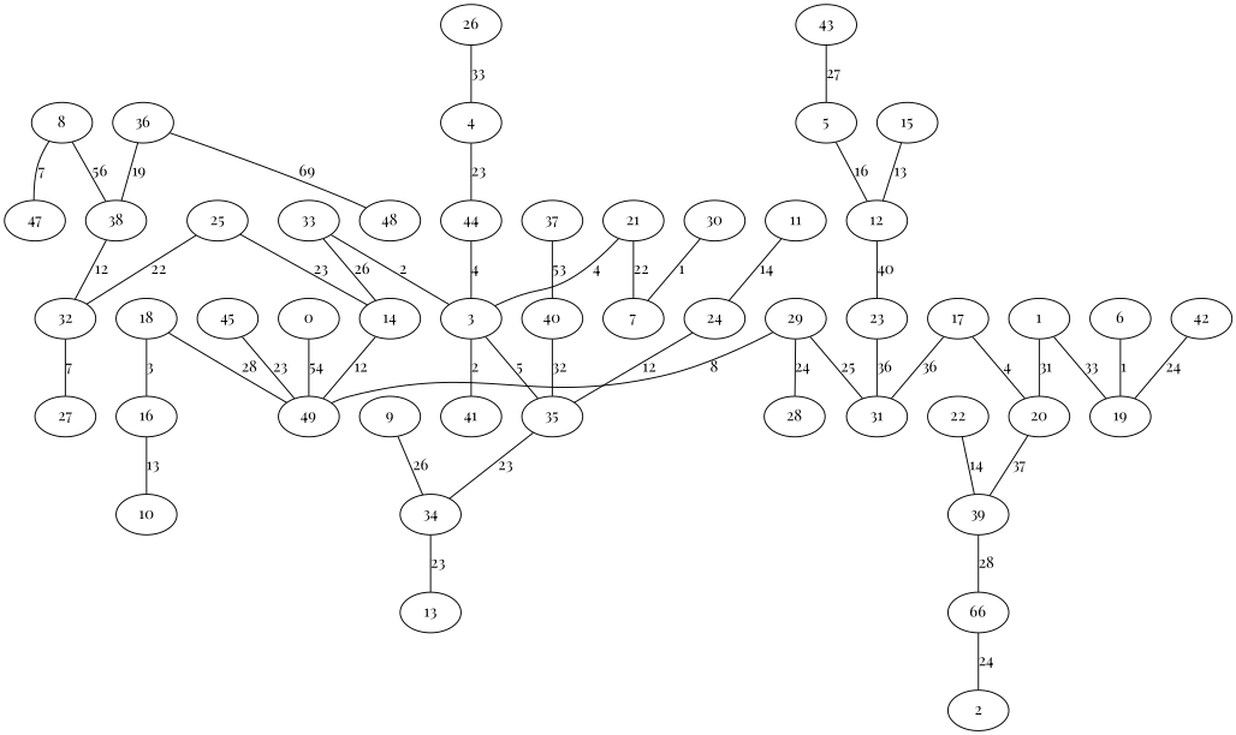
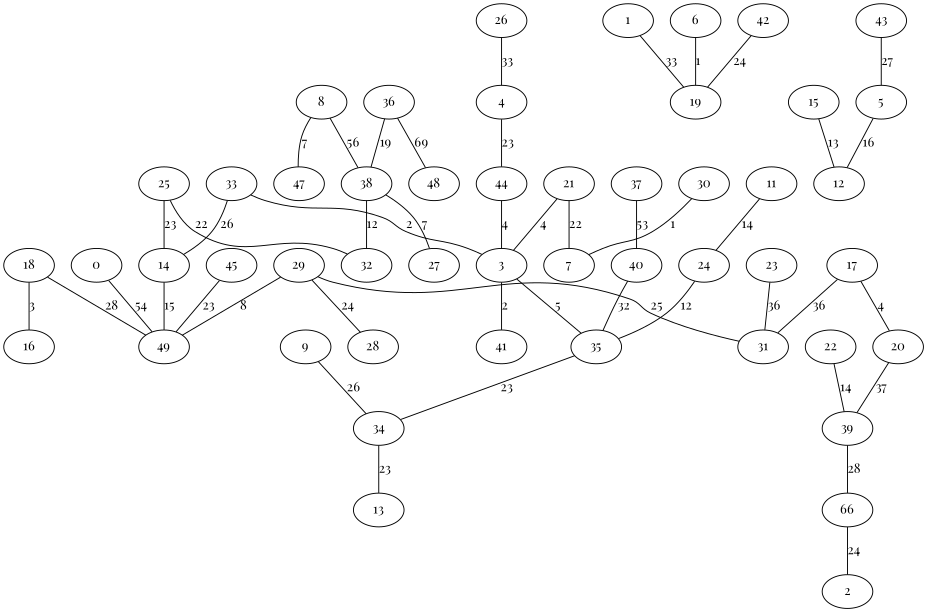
  graph {
    fontname="Playfair Display"
    node [fontname="Playfair Display"]
    edge [color=black fontname="Playfair Display"]
    n1 [label=0]
    n2 [label=49]
    n3 [label=1]
    n4 [label=19]
    n5 [label=20]
    n6 [label=39]
    n7 [label=2]
    n8 [label=3]
    n9 [label=35]
    n10 [label=41]
    n11 [label=34]
    n12 [label=4]
    n13 [label=44]
    n14 [label=5]
    n15 [label=12]
    n16 [label=23]
    n17 [label=6]
    n18 [label=7]
    n19 [label=8]
    n20 [label=38]
    n21 [label=47]
    n22 [label=32]
    n23 [label=9]
    n24 [label=13]
-   n25 [label=10]
    n26 [label=11]
    n27 [label=24]
    n28 [label=31]
    n29 [label=14]
    n30 [label=15]
    n31 [label=16]
    n32 [label=17]
    n33 [label=18]
    n34 [label=66]
    n35 [label=21]
    n36 [label=22]
    n37 [label=25]
    n38 [label=27]
    n39 [label=26]
    n40 [label=28]
    n41 [label=29]
    n42 [label=30]
    n43 [label=33]
    n44 [label=36]
    n45 [label=48]
    n46 [label=37]
    n47 [label=40]
    n48 [label=42]
    n49 [label=43]
    n50 [label=45]
    n1 -- n2 [label=54]
    n3 -- n4 [label=33]
-   n3 -- n5 [label=31]
    n5 -- n6 [label=37]
    n6 -- n34 [label=28]
    n8 -- n9 [label=5]
    n8 -- n10 [label=2]
    n9 -- n11 [label=23]
    n11 -- n24 [label=23]
    n12 -- n13 [label=23]
    n13 -- n8 [label=4]
    n14 -- n15 [label=16]
-   n15 -- n16 [label=40]
    n16 -- n28 [label=36]
    n17 -- n4 [label=1]
    n19 -- n20 [label=56]
    n19 -- n21 [label=7]
    n20 -- n22 [label=12]
-   n22 -- n38 [label=7]
+   n20 -- n38 [label=7]
    n23 -- n11 [label=26]
    n26 -- n27 [label=14]
    n27 -- n9 [label=12]
-   n29 -- n2 [label=12]
+   n29 -- n2 [label=15]
    n30 -- n15 [label=13]
-   n31 -- n25 [label=13]
    n32 -- n5 [label=4]
    n32 -- n28 [label=36]
    n33 -- n2 [label=28]
    n33 -- n31 [label=3]
    n34 -- n7 [label=24]
    n35 -- n8 [label=4]
    n35 -- n18 [label=22]
    n36 -- n6 [label=14]
    n37 -- n22 [label=22]
    n37 -- n29 [label=23]
    n39 -- n12 [label=33]
    n41 -- n2 [label=8]
    n41 -- n28 [label=25]
    n41 -- n40 [label=24]
    n42 -- n18 [label=1]
    n43 -- n8 [label=2]
    n43 -- n29 [label=26]
    n44 -- n20 [label=19]
    n44 -- n45 [label=69]
    n46 -- n47 [label=53]
    n47 -- n9 [label=32]
    n48 -- n4 [label=24]
    n49 -- n14 [label=27]
    n50 -- n2 [label=23]
  }
